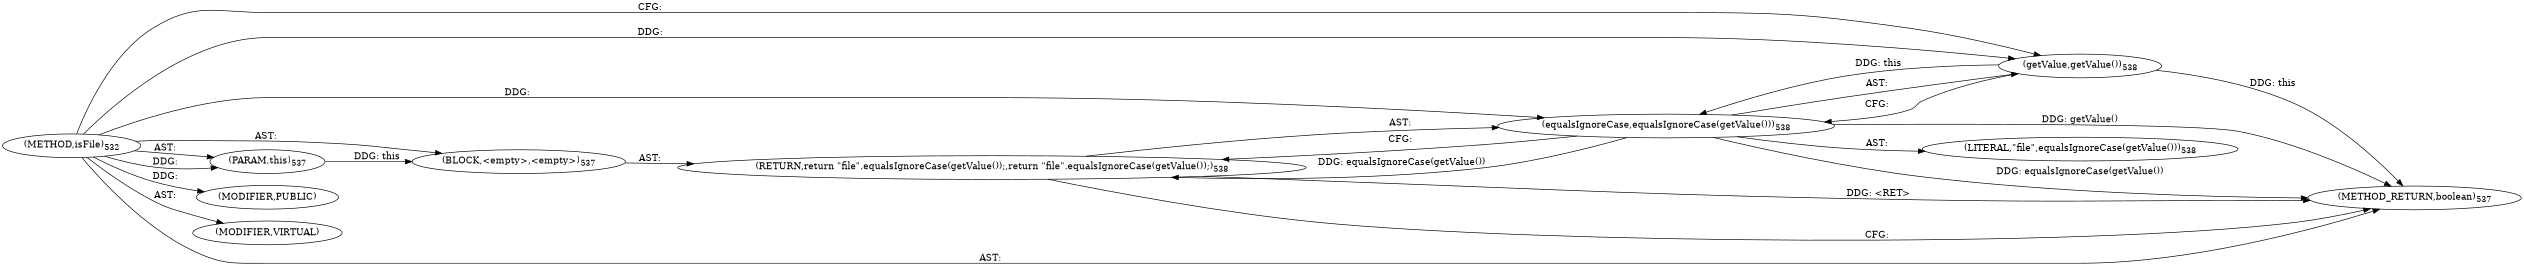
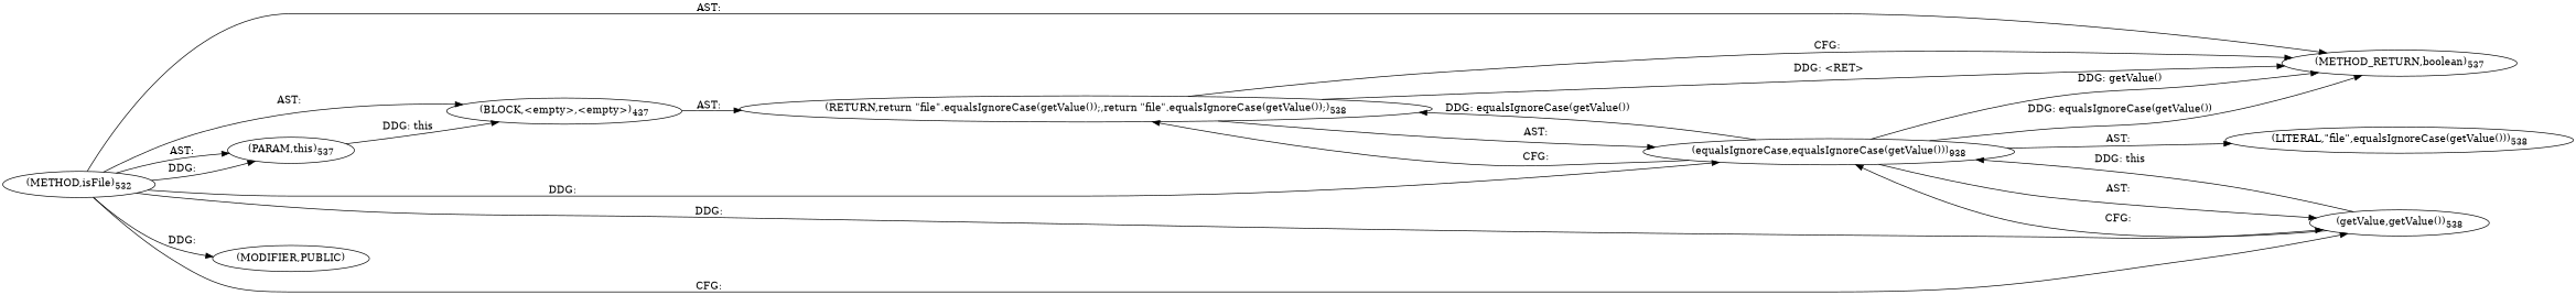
  digraph {
    rankdir=LR
    n1 [label=<(METHOD,isFile)<SUB>532</SUB>>]
    n2 [label=<(PARAM,this)<SUB>537</SUB>>]
-   n3 [label=<(BLOCK,&lt;empty&gt;,&lt;empty&gt;)<SUB>537</SUB>>]
-   n4 [label=<(equalsIgnoreCase,equalsIgnoreCase(getValue()))<SUB>538</SUB>>]
+   n3 [label=<(BLOCK,&lt;empty&gt;,&lt;empty&gt;)<SUB>437</SUB>>]
+   n4 [label=<(equalsIgnoreCase,equalsIgnoreCase(getValue()))<SUB>938</SUB>>]
    n5 [label=<(getValue,getValue())<SUB>538</SUB>>]
    n6 [label=<(MODIFIER,PUBLIC)>]
-   n7 [label=<(MODIFIER,VIRTUAL)>]
    n8 [label=<(METHOD_RETURN,boolean)<SUB>537</SUB>>]
    n9 [label=<(RETURN,return &quot;file&quot;.equalsIgnoreCase(getValue());,return &quot;file&quot;.equalsIgnoreCase(getValue());)<SUB>538</SUB>>]
    n10 [label=<(LITERAL,&quot;file&quot;,equalsIgnoreCase(getValue()))<SUB>538</SUB>>]
    n1 -> n2 [label="AST: "]
    n1 -> n2 [label="DDG: "]
    n1 -> n3 [label="AST: "]
    n1 -> n4 [label="DDG: "]
    n1 -> n5 [label="CFG: "]
    n1 -> n5 [label="DDG: "]
    n1 -> n6 [label="DDG: "]
-   n1 -> n7 [label="AST: "]
    n1 -> n8 [label="AST: "]
    n2 -> n3 [label="DDG: this"]
    n3 -> n9 [label="AST: "]
    n4 -> n5 [label="AST: "]
    n4 -> n8 [label="DDG: getValue()"]
    n4 -> n8 [label="DDG: equalsIgnoreCase(getValue())"]
    n4 -> n9 [label="CFG: "]
    n4 -> n9 [label="DDG: equalsIgnoreCase(getValue())"]
    n4 -> n10 [label="AST: "]
    n5 -> n4 [label="CFG: "]
    n5 -> n4 [label="DDG: this"]
-   n5 -> n8 [label="DDG: this"]
    n9 -> n4 [label="AST: "]
    n9 -> n8 [label="CFG: "]
    n9 -> n8 [label="DDG: &lt;RET&gt;"]
  }
